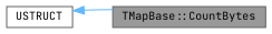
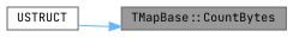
  digraph {
    rankdir=RL
    fontname="JetBrains Mono"
    node [fontname="JetBrains Mono" fontsize=10 shape=box style=filled]
    n1 [color=gray40 fillcolor=grey60 fontcolor=black height=0.2 label="TMapBase::CountBytes" width=0.4]
    n2 [color=grey40 fillcolor=white height=0.2 label=USTRUCT width=0.4]
-   n2 -> n1 [color=steelblue1 dir=back fontname="JetBrains Mono" fontsize=10 labelfontname=Helvetica labelfontsize=10 style=solid]
+   n1 -> n2 [color=steelblue1 dir=back fontname="JetBrains Mono" fontsize=10 labelfontname=Helvetica labelfontsize=10 style=solid]
  }
